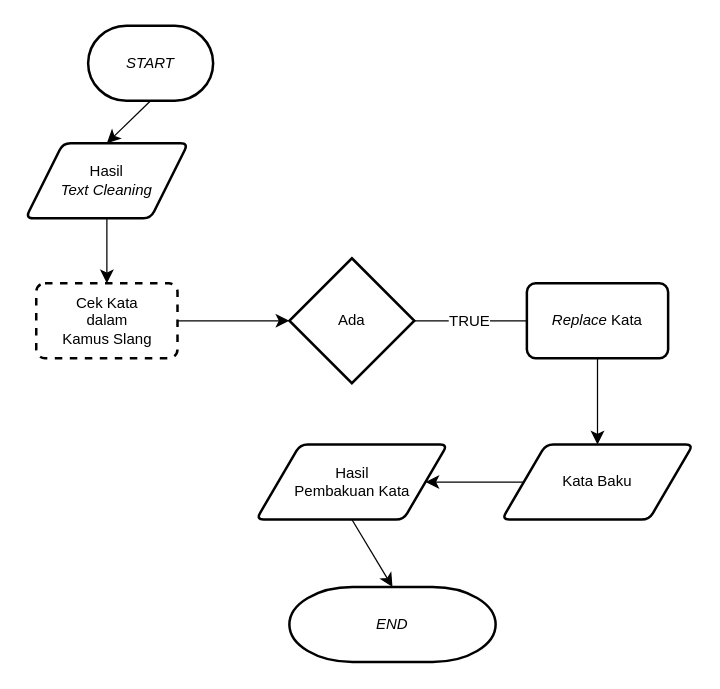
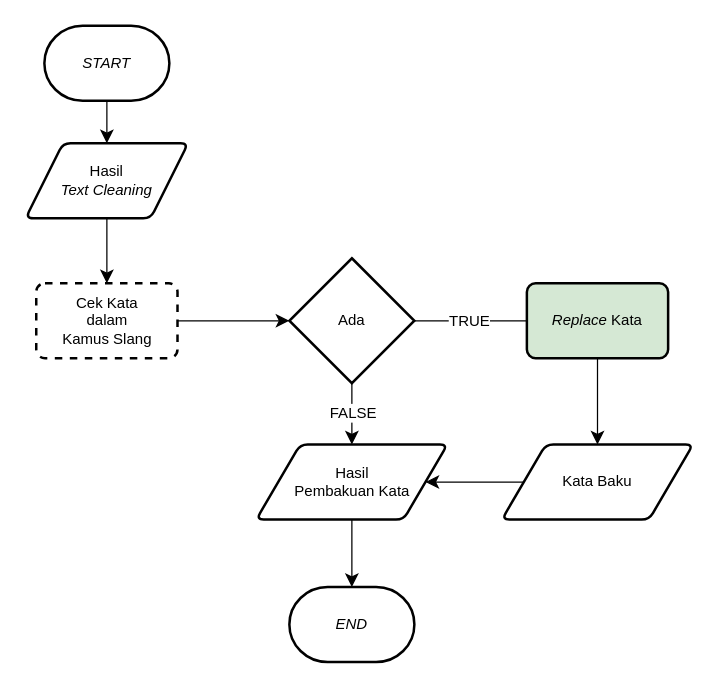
  <mxCell id="0" />
  <mxCell id="1" parent="0" />
  <mxCell id="2" style="edgeStyle=none;curved=1;rounded=0;orthogonalLoop=1;jettySize=auto;html=1;exitX=0.5;exitY=1;exitDx=0;exitDy=0;exitPerimeter=0;entryX=0.5;entryY=0;entryDx=0;entryDy=0;fontSize=12;startSize=8;endSize=8;" edge="1" parent="1" source="3" target="6"><mxGeometry relative="1" as="geometry" /></mxCell>
- <mxCell id="3" value="&lt;i&gt;START&lt;/i&gt;" style="strokeWidth=2;html=1;shape=mxgraph.flowchart.terminator;whiteSpace=wrap;" vertex="1" parent="1"><mxGeometry x="70" y="20" width="100" height="60" as="geometry" /></mxCell>
- <mxCell id="4" value="&lt;i&gt;END&lt;/i&gt;" style="strokeWidth=2;html=1;shape=mxgraph.flowchart.terminator;whiteSpace=wrap;" vertex="1" parent="1"><mxGeometry x="231" y="469" width="165" height="60" as="geometry" /></mxCell>
+ <mxCell id="3" value="&lt;i&gt;START&lt;/i&gt;" style="strokeWidth=2;html=1;shape=mxgraph.flowchart.terminator;whiteSpace=wrap;" vertex="1" parent="1"><mxGeometry x="35" y="20" width="100" height="60" as="geometry" /></mxCell>
+ <mxCell id="4" value="&lt;i&gt;END&lt;/i&gt;" style="strokeWidth=2;html=1;shape=mxgraph.flowchart.terminator;whiteSpace=wrap;" vertex="1" parent="1"><mxGeometry x="231" y="469" width="100" height="60" as="geometry" /></mxCell>
  <mxCell id="5" style="edgeStyle=none;curved=1;rounded=0;orthogonalLoop=1;jettySize=auto;html=1;exitX=0.5;exitY=1;exitDx=0;exitDy=0;fontSize=12;startSize=8;endSize=8;" edge="1" parent="1" source="6" target="8"><mxGeometry relative="1" as="geometry" /></mxCell>
  <mxCell id="6" value="Hasil&lt;div&gt;&lt;i&gt;Text Cleaning&lt;/i&gt;&lt;/div&gt;" style="shape=parallelogram;html=1;strokeWidth=2;perimeter=parallelogramPerimeter;whiteSpace=wrap;rounded=1;arcSize=12;size=0.23;" vertex="1" parent="1"><mxGeometry x="20" y="114" width="130" height="60" as="geometry" /></mxCell>
  <mxCell id="7" value="Hasil&lt;div&gt;Pembakuan Kata&lt;/div&gt;" style="shape=parallelogram;html=1;strokeWidth=2;perimeter=parallelogramPerimeter;whiteSpace=wrap;rounded=1;arcSize=12;size=0.23;" vertex="1" parent="1"><mxGeometry x="204.5" y="355" width="153" height="60" as="geometry" /></mxCell>
  <mxCell id="8" value="Cek Kata&lt;div&gt;dalam&lt;/div&gt;&lt;div&gt;Kamus Slang&lt;/div&gt;" style="rounded=1;whiteSpace=wrap;html=1;absoluteArcSize=1;arcSize=14;strokeWidth=2;dashed=1;" vertex="1" parent="1"><mxGeometry x="28.5" y="226" width="113" height="60" as="geometry" /></mxCell>
+ <mxCell id="9" style="edgeStyle=none;curved=1;rounded=0;orthogonalLoop=1;jettySize=auto;html=1;exitX=0.5;exitY=1;exitDx=0;exitDy=0;exitPerimeter=0;entryX=0.5;entryY=0;entryDx=0;entryDy=0;fontSize=12;startSize=8;endSize=8;" edge="1" parent="1" source="13" target="7"><mxGeometry relative="1" as="geometry" /></mxCell>
+ <mxCell id="10" value="FALSE" style="edgeLabel;html=1;align=center;verticalAlign=middle;resizable=0;points=[];fontSize=12;" vertex="1" connectable="0" parent="9"><mxGeometry x="-0.061" relative="1" as="geometry"><mxPoint as="offset" /></mxGeometry></mxCell>
  <mxCell id="11" style="edgeStyle=none;curved=1;rounded=0;orthogonalLoop=1;jettySize=auto;html=1;exitX=1;exitY=0.5;exitDx=0;exitDy=0;exitPerimeter=0;entryX=0;entryY=0.5;entryDx=0;entryDy=0;fontSize=12;startSize=8;endSize=8;endArrow=none;" edge="1" parent="1" source="13" target="17"><mxGeometry relative="1" as="geometry" /></mxCell>
  <mxCell id="12" value="TRUE" style="edgeLabel;html=1;align=center;verticalAlign=middle;resizable=0;points=[];fontSize=12;" vertex="1" connectable="0" parent="11"><mxGeometry x="-0.052" relative="1" as="geometry"><mxPoint as="offset" /></mxGeometry></mxCell>
  <mxCell id="13" value="Ada" style="strokeWidth=2;html=1;shape=mxgraph.flowchart.decision;whiteSpace=wrap;" vertex="1" parent="1"><mxGeometry x="231" y="206" width="100" height="100" as="geometry" /></mxCell>
  <mxCell id="14" style="edgeStyle=none;curved=1;rounded=0;orthogonalLoop=1;jettySize=auto;html=1;exitX=1;exitY=0.5;exitDx=0;exitDy=0;entryX=0;entryY=0.5;entryDx=0;entryDy=0;entryPerimeter=0;fontSize=12;startSize=8;endSize=8;" edge="1" parent="1" source="8" target="13"><mxGeometry relative="1" as="geometry" /></mxCell>
  <mxCell id="15" style="edgeStyle=none;curved=1;rounded=0;orthogonalLoop=1;jettySize=auto;html=1;exitX=0.5;exitY=1;exitDx=0;exitDy=0;entryX=0.5;entryY=0;entryDx=0;entryDy=0;entryPerimeter=0;fontSize=12;startSize=8;endSize=8;" edge="1" parent="1" source="7" target="4"><mxGeometry relative="1" as="geometry" /></mxCell>
  <mxCell id="16" style="edgeStyle=none;curved=1;rounded=0;orthogonalLoop=1;jettySize=auto;html=1;exitX=0.5;exitY=1;exitDx=0;exitDy=0;entryX=0.5;entryY=0;entryDx=0;entryDy=0;fontSize=12;startSize=8;endSize=8;" edge="1" parent="1" source="17" target="19"><mxGeometry relative="1" as="geometry" /></mxCell>
- <mxCell id="17" value="&lt;i&gt;Replace &lt;/i&gt;Kata" style="rounded=1;whiteSpace=wrap;html=1;absoluteArcSize=1;arcSize=14;strokeWidth=2;" vertex="1" parent="1"><mxGeometry x="421" y="226" width="113" height="60" as="geometry" /></mxCell>
+ <mxCell id="17" value="&lt;i&gt;Replace &lt;/i&gt;Kata" style="rounded=1;whiteSpace=wrap;html=1;absoluteArcSize=1;arcSize=14;strokeWidth=2;fillColor=#d5e8d4;" vertex="1" parent="1"><mxGeometry x="421" y="226" width="113" height="60" as="geometry" /></mxCell>
  <mxCell id="18" style="edgeStyle=none;curved=1;rounded=0;orthogonalLoop=1;jettySize=auto;html=1;exitX=0;exitY=0.5;exitDx=0;exitDy=0;entryX=1;entryY=0.5;entryDx=0;entryDy=0;fontSize=12;startSize=8;endSize=8;" edge="1" parent="1" source="19" target="7"><mxGeometry relative="1" as="geometry" /></mxCell>
  <mxCell id="19" value="Kata Baku" style="shape=parallelogram;html=1;strokeWidth=2;perimeter=parallelogramPerimeter;whiteSpace=wrap;rounded=1;arcSize=12;size=0.23;" vertex="1" parent="1"><mxGeometry x="401" y="355" width="153" height="60" as="geometry" /></mxCell>
